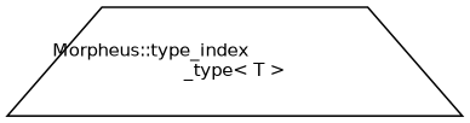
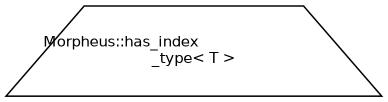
  digraph {
    rankdir=LR
-   n1 [color=black fillcolor=white fontname=Helvetica fontsize=10 height=0.2 label="Morpheus::type_index\l_type\< T \>" shape=trapezium style=filled width=0.4]
+   n1 [color=black fillcolor=white fontname=Helvetica fontsize=10 height=0.2 label="Morpheus::has_index\l_type\< T \>" shape=trapezium style=filled width=0.4]
  }
